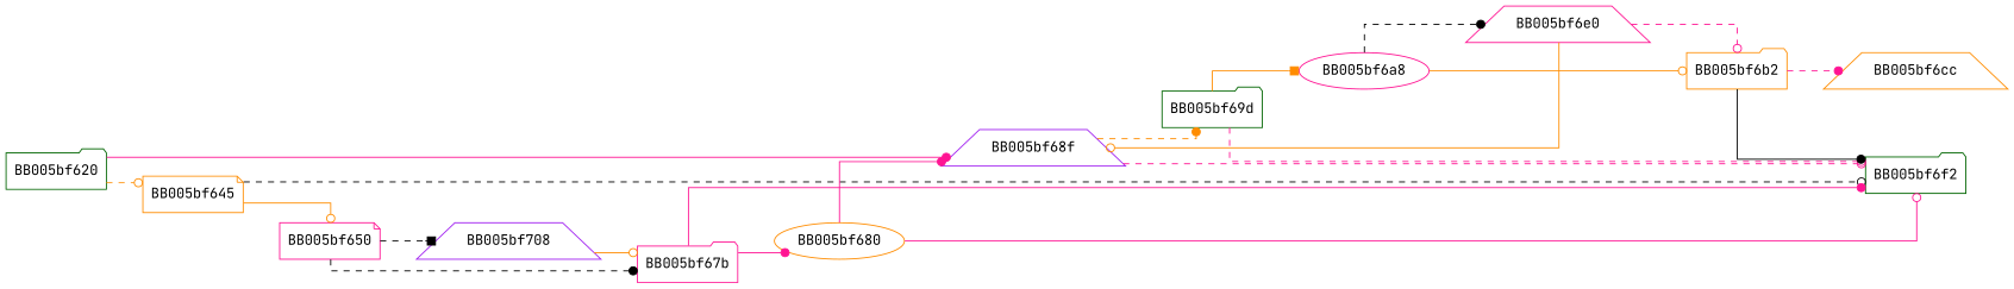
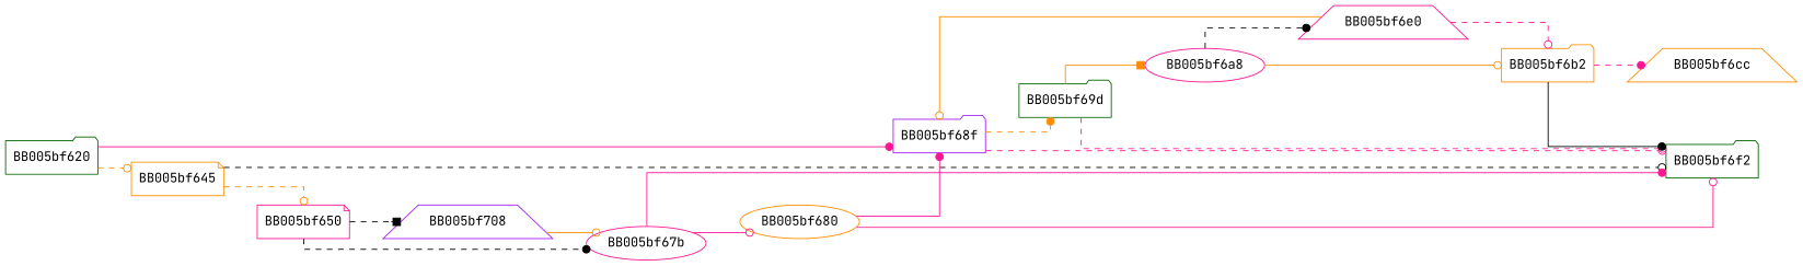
  digraph {
    fontname="JetBrains Mono"
    rankdir=LR
    splines=ortho
    node [color=darkorange fontname="JetBrains Mono" shape=folder]
    edge [arrowhead=odot color=deeppink fontname="JetBrains Mono" style=dashed]
    BB005bf620 [color=darkgreen]
-   BB005bf68f [color=purple shape=trapezium]
+   BB005bf68f [color=purple]
    BB005bf645 [shape=note]
    BB005bf6f2 [color=darkgreen]
    BB005bf69d [color=darkgreen]
    BB005bf650 [color=deeppink shape=note]
    BB005bf6a8 [color=deeppink shape=ellipse]
    BB005bf708 [color=purple shape=trapezium]
-   BB005bf67b [color=deeppink]
+   BB005bf67b [color=deeppink shape=ellipse]
    BB005bf680 [shape=ellipse]
    BB005bf6e0 [color=deeppink shape=trapezium]
    BB005bf6b2
    BB005bf6cc [shape=trapezium]
    BB005bf620 -> BB005bf68f [arrowhead=dot style=solid]
    BB005bf620 -> BB005bf645 [color=darkorange]
    BB005bf68f -> BB005bf6f2
    BB005bf68f -> BB005bf69d [arrowhead=dot color=darkorange]
    BB005bf645 -> BB005bf6f2 [color=black]
-   BB005bf645 -> BB005bf650 [color=darkorange style=solid]
+   BB005bf645 -> BB005bf650 [color=darkorange]
    BB005bf69d -> BB005bf6f2
    BB005bf69d -> BB005bf6a8 [arrowhead=box color=darkorange style=solid]
    BB005bf650 -> BB005bf708 [arrowhead=box color=black]
    BB005bf650 -> BB005bf67b [arrowhead=dot color=black]
    BB005bf6a8 -> BB005bf6e0 [arrowhead=dot color=black]
    BB005bf6a8 -> BB005bf6b2 [color=darkorange style=solid]
    BB005bf708 -> BB005bf67b [color=darkorange style=solid]
    BB005bf67b -> BB005bf6f2 [arrowhead=dot style=solid]
-   BB005bf67b -> BB005bf680 [arrowhead=dot style=solid]
+   BB005bf67b -> BB005bf680 [style=solid]
    BB005bf680 -> BB005bf68f [arrowhead=dot style=solid]
    BB005bf680 -> BB005bf6f2 [style=solid]
    BB005bf6e0 -> BB005bf68f [color=darkorange style=solid]
    BB005bf6e0 -> BB005bf6b2
    BB005bf6b2 -> BB005bf6f2 [arrowhead=dot color=black style=solid]
    BB005bf6b2 -> BB005bf6cc [arrowhead=dot]
  }
